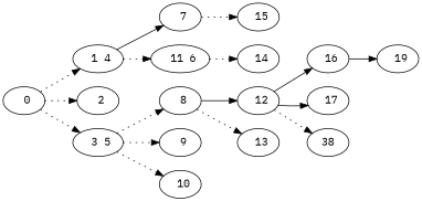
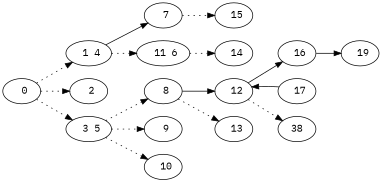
  digraph {
    fontname="IBM Plex Mono"
    rankdir=LR
    node [fontname="IBM Plex Mono"]
    edge [fontname="IBM Plex Mono" style=dotted]
    " 0"
    " 1 4"
    " 2"
    " 3 5"
    " 7"
    " 11 6"
    " 8"
    " 9"
    " 10"
    " 15"
    " 14"
    " 12"
    " 13"
    " 16"
    " 17"
    n16 [label=38]
    " 19"
    " 0" -> " 1 4"
    " 0" -> " 2"
    " 0" -> " 3 5"
    " 1 4" -> " 7" [style=solid]
    " 1 4" -> " 11 6"
    " 3 5" -> " 8"
    " 3 5" -> " 9"
    " 3 5" -> " 10"
    " 7" -> " 15"
    " 11 6" -> " 14"
    " 8" -> " 12" [style=solid]
    " 8" -> " 13"
    " 12" -> " 16" [style=solid]
-   " 12" -> " 17" [style=solid]
+   " 17" -> " 12" [style=solid]
    " 12" -> n16
    " 16" -> " 19" [style=solid]
  }
